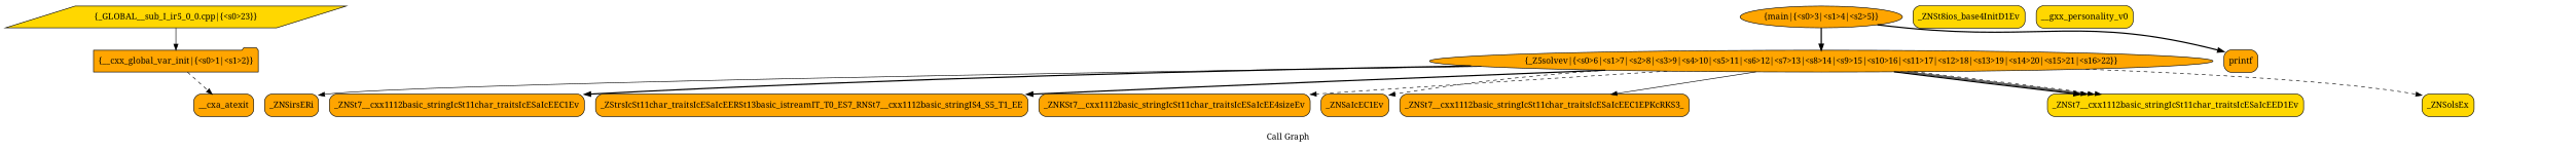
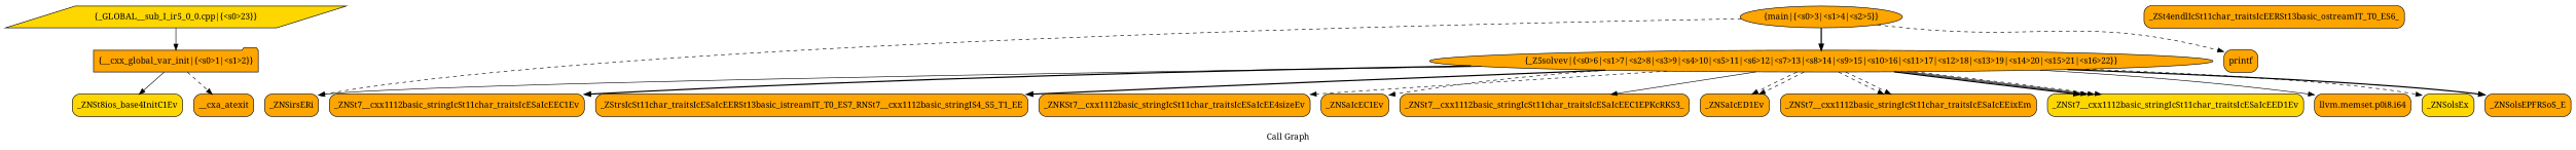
  digraph {
    fontname="Noto Serif"
    label="Call Graph"
    node [fillcolor=orange fontname="Noto Serif" shape=Mrecord style=filled]
    edge [color=black fontname="Noto Serif" style=dashed tailport=s0]
    n1 [label="{__cxx_global_var_init|{<s0>1|<s1>2}}" shape=folder]
+   n2 [fillcolor=gold label="{_ZNSt8ios_base4InitC1Ev}"]
    n3 [label="{__cxa_atexit}"]
    n4 [label="{_Z5solvev|{<s0>6|<s1>7|<s2>8|<s3>9|<s4>10|<s5>11|<s6>12|<s7>13|<s8>14|<s9>15|<s10>16|<s11>17|<s12>18|<s13>19|<s14>20|<s15>21|<s16>22}}" shape=ellipse]
    n5 [label="{_ZNSt7__cxx1112basic_stringIcSt11char_traitsIcESaIcEEC1Ev}"]
    n6 [label="{_ZStrsIcSt11char_traitsIcESaIcEERSt13basic_istreamIT_T0_ES7_RNSt7__cxx1112basic_stringIS4_S5_T1_EE}"]
    n7 [label="{_ZNSirsERi}"]
    n8 [label="{_ZNKSt7__cxx1112basic_stringIcSt11char_traitsIcESaIcEE4sizeEv}"]
    n9 [label="{_ZNSaIcEC1Ev}"]
    n10 [label="{_ZNSt7__cxx1112basic_stringIcSt11char_traitsIcESaIcEEC1EPKcRKS3_}"]
+   n11 [label="{_ZNSaIcED1Ev}"]
+   n12 [label="{_ZNSt7__cxx1112basic_stringIcSt11char_traitsIcESaIcEEixEm}"]
    n13 [fillcolor=gold label="{_ZNSt7__cxx1112basic_stringIcSt11char_traitsIcESaIcEED1Ev}"]
+   n14 [label="{llvm.memset.p0i8.i64}"]
    n15 [fillcolor=gold label="{_ZNSolsEx}"]
+   n16 [label="{_ZNSolsEPFRSoS_E}"]
    n17 [fillcolor=gold label="{_GLOBAL__sub_I_ir5_0_0.cpp|{<s0>23}}" shape=parallelogram]
-   n18 [fillcolor=gold label="{_ZNSt8ios_base4InitD1Ev}"]
    n19 [label="{main|{<s0>3|<s1>4|<s2>5}}" shape=ellipse]
    n20 [label="{printf}"]
-   n21 [fillcolor=gold label="{__gxx_personality_v0}"]
+   n22 [label="{_ZSt4endlIcSt11char_traitsIcEERSt13basic_ostreamIT_T0_ES6_}"]
+   n1 -> n2 [style=solid]
    n1 -> n3 [tailport=s1]
    n4 -> n5 [style=bold]
    n4 -> n6 [style=bold tailport=s1]
    n4 -> n7 [style=solid tailport=s2]
    n4 -> n8 [tailport=s3]
    n4 -> n9 [tailport=s4]
    n4 -> n10 [style=solid tailport=s5]
+   n4 -> n11 [tailport=s6]
+   n4 -> n11 [tailport=s9]
+   n4 -> n12 [tailport=s7]
+   n4 -> n12 [tailport=s8]
    n4 -> n13 [style=bold tailport=s10]
    n4 -> n13 [style=solid tailport=s14]
    n4 -> n13 [style=solid tailport=s15]
    n4 -> n13 [tailport=s16]
+   n4 -> n14 [style=solid tailport=s11]
    n4 -> n15 [tailport=s12]
+   n4 -> n16 [style=bold tailport=s13]
    n17 -> n1 [style=solid]
    n19 -> n4 [style=bold tailport=s2]
-   n19 -> n20 [style=bold tailport=s1]
+   n19 -> n7
+   n19 -> n20 [tailport=s1]
  }
